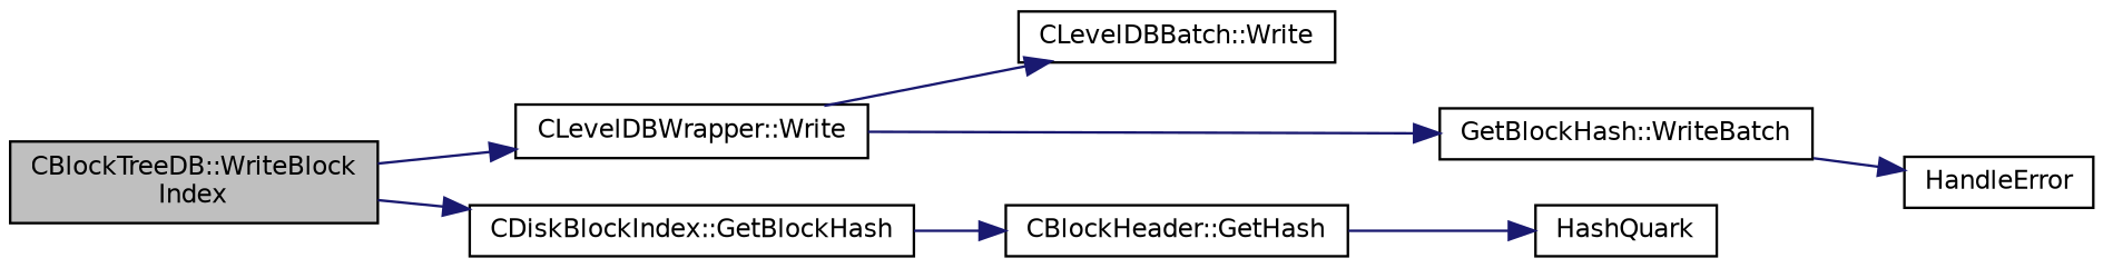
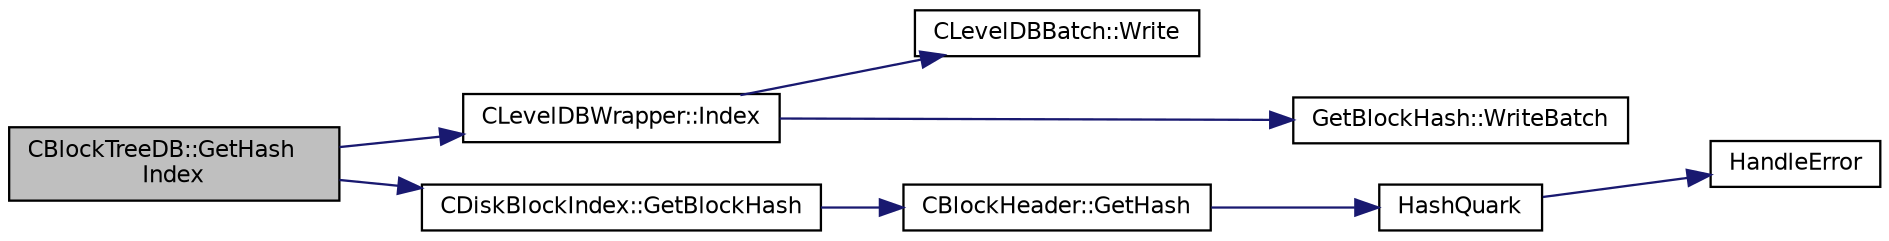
  digraph {
    rankdir=LR
    node [color=black fillcolor=white fontname=Helvetica fontsize=10 shape=record style=filled]
    edge [color=midnightblue fontname=Helvetica fontsize=10 labelfontname=Helvetica labelfontsize=10 style=solid]
-   n1 [fillcolor=grey75 fontcolor=black height=0.2 label="CBlockTreeDB::WriteBlock\lIndex" width=0.4]
-   n2 [height=0.2 label="CLevelDBWrapper::Write" width=0.4]
+   n1 [fillcolor=grey75 fontcolor=black height=0.2 label="CBlockTreeDB::GetHash\lIndex" width=0.4]
+   n2 [height=0.2 label="CLevelDBWrapper::Index" width=0.4]
    n3 [height=0.2 label="CDiskBlockIndex::GetBlockHash" width=0.4]
    n4 [height=0.2 label="CLevelDBBatch::Write" width=0.4]
    n5 [height=0.2 label="GetBlockHash::WriteBatch" width=0.4]
    n6 [height=0.2 label="CBlockHeader::GetHash" width=0.4]
    n7 [height=0.2 label=HandleError width=0.4]
    n8 [height=0.2 label=HashQuark width=0.4]
    n1 -> n2
    n1 -> n3
    n2 -> n4
    n2 -> n5
    n3 -> n6
-   n5 -> n7
+   n8 -> n7
    n6 -> n8
  }
